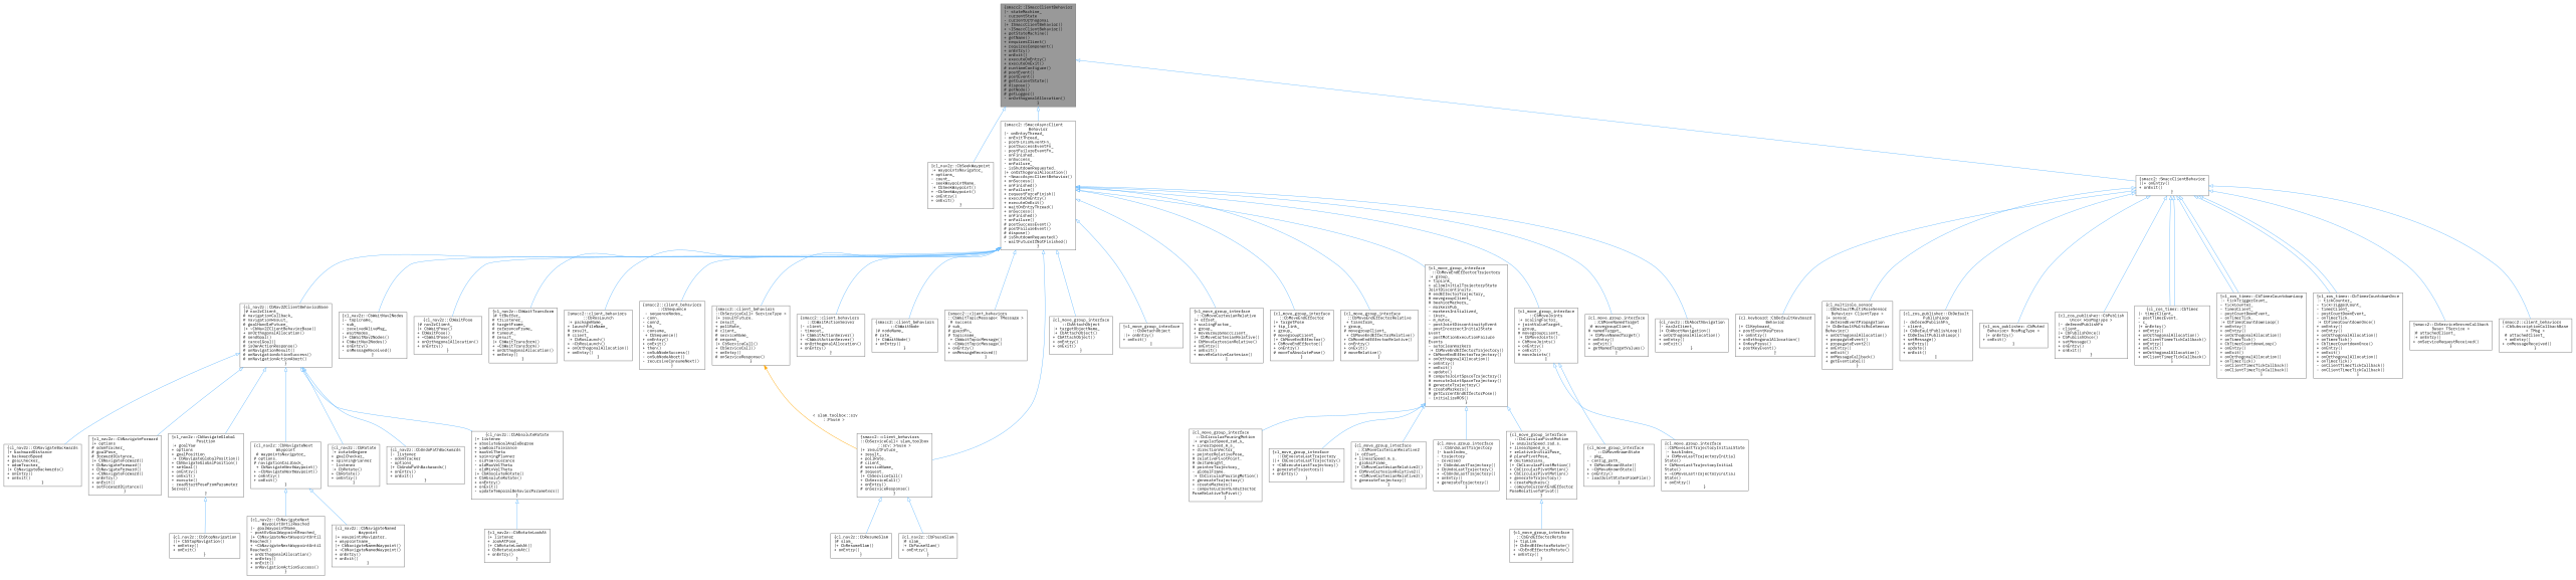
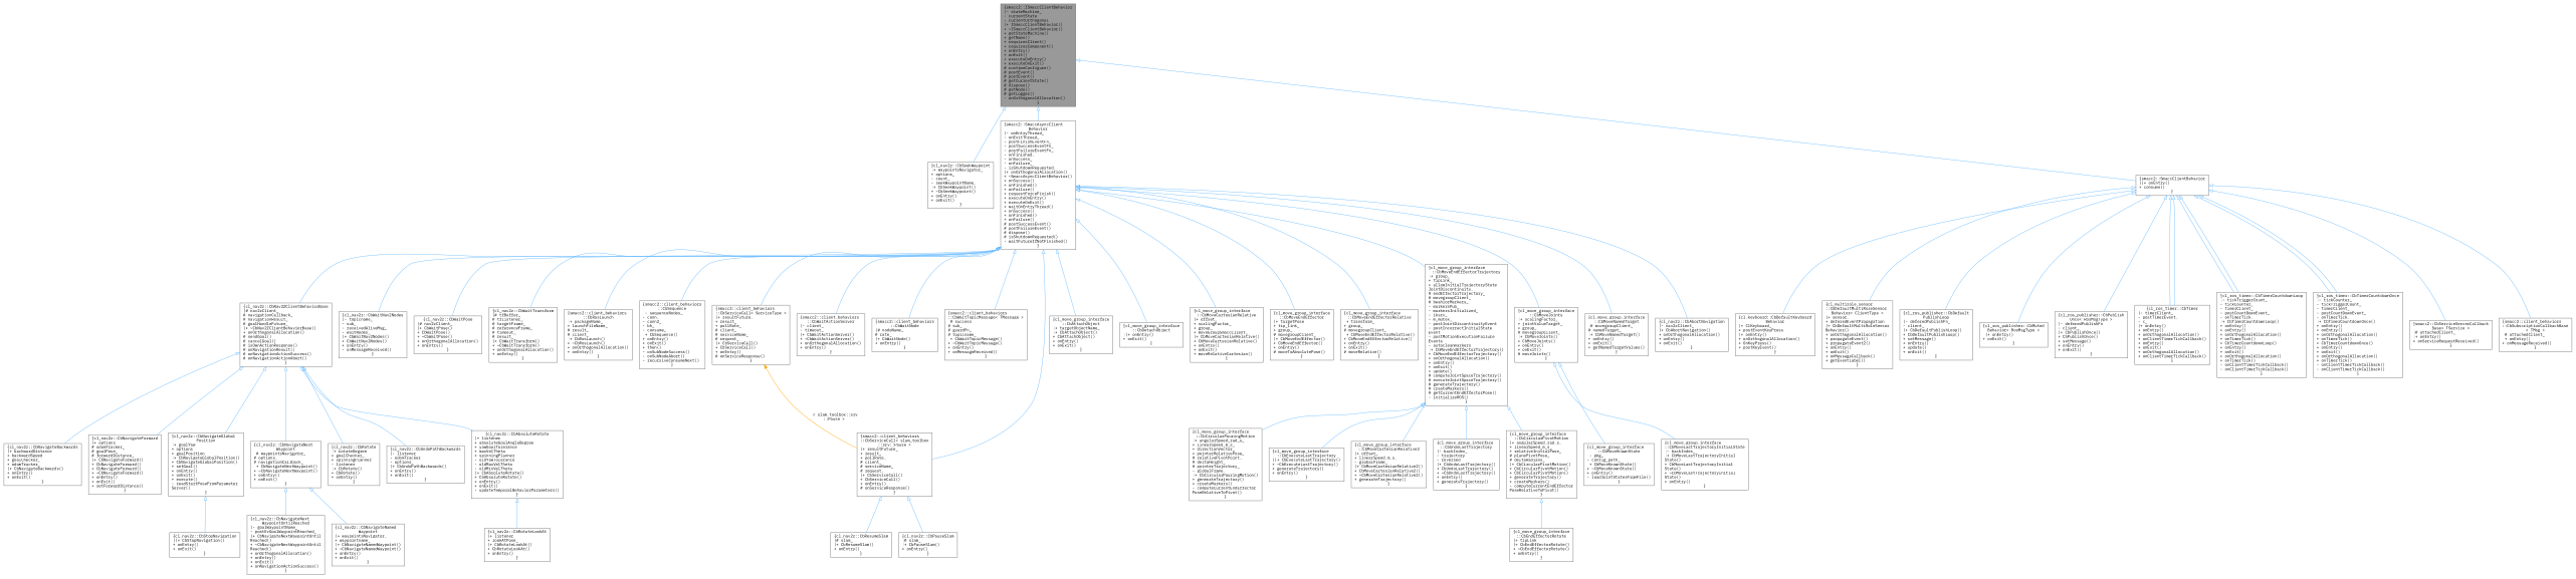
  digraph {
    fontname="IBM Plex Mono"
    node [color=gray40 fillcolor=white fontname="IBM Plex Mono" fontsize=10 shape=box style=filled]
    edge [arrowtail=onormal color=steelblue1 dir=back fontname="IBM Plex Mono" fontsize=10 labelfontname=Helvetica labelfontsize=10 style=solid]
    n1 [fillcolor=grey60 fontcolor=black height=0.2 label="{smacc2::ISmaccClientBehavior\n|- stateMachine_\l- currentState\l- currentOrthogonal\l|+ ISmaccClientBehavior()\l+ ~ISmaccClientBehavior()\l+ getStateMachine()\l+ getName()\l+ requiresClient()\l+ requiresComponent()\l+ onEntry()\l+ onExit()\l+ executeOnEntry()\l+ executeOnExit()\l# runtimeConfigure()\l# postEvent()\l# postEvent()\l# getCurrentState()\l# dispose()\l# getNode()\l# getLogger()\l- onOrthogonalAllocation()\l}" width=0.4]
    n2 [height=0.2 label="{cl_nav2z::CbSeekWaypoint\n|+ waypointsNavigator_\l+ options_\l- count_\l- seekWaypointName_\l|+ CbSeekWaypoint()\l+ ~CbSeekWaypoint()\l+ onEntry()\l+ onExit()\l}" width=0.4]
    n3 [height=0.2 label="{smacc2::SmaccAsyncClient\lBehavior\n|- onEntryThread_\l- onExitThread_\l- postFinishEventFn_\l- postSuccessEventFn_\l- postFailureEventFn_\l- onFinished_\l- onSuccess_\l- onFailure_\l- isShutdownRequested_\l|+ onOrthogonalAllocation()\l+ ~SmaccAsyncClientBehavior()\l+ onSuccess()\l+ onFinished()\l+ onFailure()\l+ requestForceFinish()\l+ executeOnEntry()\l+ executeOnExit()\l+ waitOnEntryThread()\l+ onSuccess()\l+ onFinished()\l+ onFailure()\l# postSuccessEvent()\l# postFailureEvent()\l# dispose()\l# isShutdownRequested()\l- waitFutureIfNotFinished()\l}" width=0.4]
-   n4 [height=0.2 label="{smacc2::SmaccClientBehavior\n||+ onEntry()\l+ onExit()\l}" width=0.4]
+   n4 [height=0.2 label="{smacc2::SmaccClientBehavior\n||+ onEntry()\l+ consume()\l}" width=0.4]
    n5 [height=0.2 label="{smacc2::client_behaviors\l::CbServiceCall\< slam_toolbox\l::srv::Pause \>\n|+ resultFuture_\l+ result_\l+ pollRate_\l# client_\l# serviceName_\l# request_\l|+ CbServiceCall()\l+ CbServiceCall()\l+ onEntry()\l# onServiceResponse()\l}" width=0.4]
    n6 [height=0.2 label="{cl_move_group_interface\l::CbAttachObject\n|+ targetObjectName_\l|+ CbAttachObject()\l+ CbAttachObject()\l+ onEntry()\l+ onExit()\l}" width=0.4]
    n7 [height=0.2 label="{cl_move_group_interface\l::CbDetachObject\n||+ onEntry()\l+ onExit()\l}" width=0.4]
    n8 [height=0.2 label="{cl_move_group_interface\l::CbMoveCartesianRelative\n|+ offset_\l+ scalingFactor_\l+ group_\l+ moveGroupSmaccClient_\l|+ CbMoveCartesianRelative()\l+ CbMoveCartesianRelative()\l+ onEntry()\l+ onExit()\l+ moveRelativeCartesian()\l}" width=0.4]
    n9 [height=0.2 label="{cl_move_group_interface\l::CbMoveEndEffector\n|+ targetPose\l+ tip_link_\l+ group_\l# movegroupClient_\l|+ CbMoveEndEffector()\l+ CbMoveEndEffector()\l+ onEntry()\l# moveToAbsolutePose()\l}" width=0.4]
    n10 [height=0.2 label="{cl_move_group_interface\l::CbMoveEndEffectorRelative\n|+ transform_\l+ group_\l# movegroupClient_\l|+ CbMoveEndEffectorRelative()\l+ CbMoveEndEffectorRelative()\l+ onEntry()\l+ onExit()\l# moveRelative()\l}" width=0.4]
    n11 [height=0.2 label="{cl_move_group_interface\l::CbMoveEndEffectorTrajectory\n|+ group_\l+ tipLink_\l+ allowInitialTrajectoryState\lJointDiscontinuity_\l# endEffectorTrajectory_\l# movegroupClient_\l# beahiorMarkers_\l- markersPub_\l- markersInitialized_\l- iksrv_\l- m_mutex_\l- postJointDiscontinuityEvent\l- postIncorrectInitialState\lEvent\l- postMotionExecutionFailure\lEvents\l- autocleanmarkers\l|+ CbMoveEndEffectorTrajectory()\l+ CbMoveEndEffectorTrajectory()\l+ onOrthogonalAllocation()\l+ onEntry()\l+ onExit()\l+ update()\l# computeJointSpaceTrajectory()\l# executeJointSpaceTrajectory()\l# generateTrajectory()\l# createMarkers()\l# getCurrentEndEffectorPose()\l- initializeROS()\l}" width=0.4]
    n12 [height=0.2 label="{cl_move_group_interface\l::CbMoveJoints\n|+ scalingFactor_\l+ jointValueTarget_\l+ group_\l# movegroupClient_\l|+ CbMoveJoints()\l+ CbMoveJoints()\l+ onEntry()\l+ onExit()\l# moveJoints()\l}" width=0.4]
    n13 [height=0.2 label="{cl_move_group_interface\l::CbMoveNamedTarget\n|# movegroupClient_\l# namedTarget_\l|+ CbMoveNamedTarget()\l+ onEntry()\l+ onExit()\l+ getNamedTargetValues()\l}" width=0.4]
    n14 [height=0.2 label="{cl_nav2z::CbAbortNavigation\n|- nav2zClient_\l|+ CbAbortNavigation()\l+ onOrthogonalAllocation()\l+ onEntry()\l+ onExit()\l}" width=0.4]
    n15 [height=0.2 label="{cl_nav2z::CbNav2ZClientBehaviorBase\n|# nav2zClient_\l# navigationCallback_\l# navigationResult_\l# goalHandleFuture_\l|+ ~CbNav2ZClientBehaviorBase()\l+ onOrthogonalAllocation()\l# sendGoal()\l# cancelGoal()\l# isOwnActionResponse()\l# onNavigationResult()\l# onNavigationActionSuccess()\l# onNavigationActionAbort()\l}" width=0.4]
    n16 [height=0.2 label="{cl_nav2z::CbWaitNav2Nodes\n|- topicname_\l- sub_\l- receivedAliveMsg_\l- waitNodes_\l|+ CbWaitNav2Nodes()\l+ CbWaitNav2Nodes()\l+ onEntry()\l- onMessageReceived()\l}" width=0.4]
    n17 [height=0.2 label="{cl_nav2z::CbWaitPose\n|# nav2zClient_\l|+ CbWaitPose()\l+ CbWaitPose()\l+ ~CbWaitPose()\l+ onOrthogonalAllocation()\l+ onEntry()\l}" width=0.4]
    n18 [height=0.2 label="{cl_nav2z::CbWaitTransform\n|# tfBuffer_\l# tfListener_\l# targetFrame_\l# referenceFrame_\l# timeout_\l# result_\l|+ CbWaitTransform()\l+ ~CbWaitTransform()\l+ onOrthogonalAllocation()\l+ onEntry()\l}" width=0.4]
    n19 [height=0.2 label="{smacc2::client_behaviors\l::CbRosLaunch\n|+ packageName_\l+ launchFileName_\l# result_\l# client_\l|+ CbRosLaunch()\l+ ~CbRosLaunch()\l+ onOrthogonalAllocation()\l+ onEntry()\l}" width=0.4]
    n20 [height=0.2 label="{smacc2::client_behaviors\l::CbSequence\n|- sequenceNodes_\l- conn_\l- conn2_\l- bh_\l- consume_\l|+ CbSequence()\l+ onEntry()\l+ onExit()\l+ then()\l- onSubNodeSuccess()\l- onSubNodeAbort()\l- recursiveConsumeNext()\l}" width=0.4]
    n21 [height=0.2 label="{smacc2::client_behaviors\l::CbServiceCall\< ServiceType \>\n|+ resultFuture_\l+ result_\l+ pollRate_\l# client_\l# serviceName_\l# request_\l|+ CbServiceCall()\l+ CbServiceCall()\l+ onEntry()\l# onServiceResponse()\l}" width=0.4]
    n22 [height=0.2 label="{smacc2::client_behaviors\l::CbWaitActionServer\n|- client_\l- timeout_\l|+ CbWaitActionServer()\l+ ~CbWaitActionServer()\l+ onOrthogonalAllocation()\l+ onEntry()\l}" width=0.4]
    n23 [height=0.2 label="{smacc2::client_behaviors\l::CbWaitNode\n|# nodeName_\l# rate_\l|+ CbWaitNode()\l+ onEntry()\l}" width=0.4]
    n24 [height=0.2 label="{smacc2::client_behaviors\l::CbWaitTopicMessage\< TMessage \>\n|# success\l# sub_\l# guardFn_\l# topicname_\l|+ CbWaitTopicMessage()\l+ ~CbWaitTopicMessage()\l+ onEntry()\l+ onMessageReceived()\l}" width=0.4]
    n25 [height=0.2 label="{cl_nav2z::CbPauseSlam\n|# slam_\l|+ CbPauseSlam()\l+ onEntry()\l}" width=0.4]
    n26 [height=0.2 label="{cl_nav2z::CbResumeSlam\n|# slam_\l|+ CbResumeSlam()\l+ onEntry()\l}" width=0.4]
    n27 [height=0.2 label="{cl_move_group_interface\l::CbCircularPivotMotion\n|+ angularSpeed_rad_s_\l+ linearSpeed_m_s_\l+ relativeInitialPose_\l# planePivotPose_\l# deltaRadians_\l|+ CbCircularPivotMotion()\l+ CbCircularPivotMotion()\l+ CbCircularPivotMotion()\l+ generateTrajectory()\l+ createMarkers()\l- computeCurrentEndEffector\lPoseRelativeToPivot()\l}" width=0.4]
    n28 [height=0.2 label="{cl_move_group_interface\l::CbCircularPouringMotion\n|+ angularSpeed_rad_s_\l+ linearSpeed_m_s_\l+ directionVector_\l+ pointerRelativePose_\l# relativePivotPoint_\l# deltaHeight_\l# pointerTrajectory_\l- globalFrame_\l|+ CbCircularPouringMotion()\l+ generateTrajectory()\l+ createMarkers()\l- computeCurrentEndEffector\lPoseRelativeToPivot()\l}" width=0.4]
    n29 [height=0.2 label="{cl_move_group_interface\l::CbExecuteLastTrajectory\n||+ CbExecuteLastTrajectory()\l+ ~CbExecuteLastTrajectory()\l+ generateTrajectory()\l+ onEntry()\l}" width=0.4]
    n30 [height=0.2 label="{cl_move_group_interface\l::CbMoveCartesianRelative2\n|+ offset_\l+ linearSpeed_m_s_\l- globalFrame_\l|+ CbMoveCartesianRelative2()\l+ CbMoveCartesianRelative2()\l+ ~CbMoveCartesianRelative2()\l+ generateTrajectory()\l}" width=0.4]
    n31 [height=0.2 label="{cl_move_group_interface\l::CbUndoLastTrajectory\n|- backIndex_\l- trajectory\l- reversed\l|+ CbUndoLastTrajectory()\l+ CbUndoLastTrajectory()\l+ ~CbUndoLastTrajectory()\l+ onEntry()\l+ generateTrajectory()\l}" width=0.4]
    n32 [height=0.2 label="{cl_move_group_interface\l::CbEndEffectorRotate\n|+ tipLink\l|+ CbEndEffectorRotate()\l+ ~CbEndEffectorRotate()\l+ onEntry()\l}" width=0.4]
    n33 [height=0.2 label="{cl_move_group_interface\l::CbMoveKnownState\n|- pkg_\l- config_path_\l|+ CbMoveKnownState()\l+ ~CbMoveKnownState()\l+ onEntry()\l- loadJointStatesFromFile()\l}" width=0.4]
    n34 [height=0.2 label="{cl_move_group_interface\l::CbMoveLastTrajectoryInitialState\n|- backIndex_\l|+ CbMoveLastTrajectoryInitial\lState()\l+ CbMoveLastTrajectoryInitial\lState()\l+ ~CbMoveLastTrajectoryInitial\lState()\l+ onEntry()\l}" width=0.4]
    n35 [height=0.2 label="{cl_nav2z::CbAbsoluteRotate\n|+ listener\l+ absoluteGoalAngleDegree\l+ yawGoalTolerance\l+ maxVelTheta\l+ spinningPlanner\l- oldYawTolerance\l- oldMaxVelTheta\l- oldMinVelTheta\l|+ CbAbsoluteRotate()\l+ CbAbsoluteRotate()\l+ onEntry()\l+ onExit()\l- updateTemporalBehaviorParameters()\l}" width=0.4]
    n36 [height=0.2 label="{cl_nav2z::CbNavigateBackwards\n|+ backwardDistance\l+ backwardSpeed\l+ goalChecker_\l+ odomTracker_\l|+ CbNavigateBackwards()\l+ onEntry()\l+ onExit()\l}" width=0.4]
    n37 [height=0.2 label="{cl_nav2z::CbNavigateForward\n|+ options\l# odomTracker_\l# goalPose_\l# forwardDistance_\l|+ CbNavigateForward()\l+ CbNavigateForward()\l+ CbNavigateForward()\l+ ~CbNavigateForward()\l+ onEntry()\l+ onExit()\l+ setForwardDistance()\l}" width=0.4]
    n38 [height=0.2 label="{cl_nav2z::CbNavigateGlobal\lPosition\n|+ goalYaw\l+ options\l+ goalPosition\l|+ CbNavigateGlobalPosition()\l+ CbNavigateGlobalPosition()\l+ setGoal()\l+ onEntry()\l+ onExit()\l+ execute()\l- readStartPoseFromParameter\lServer()\l}" width=0.4]
    n39 [height=0.2 label="{cl_nav2z::CbNavigateNext\lWaypoint\n|# waypointsNavigator_\l# options_\l# navigationCallback_\l|+ CbNavigateNextWaypoint()\l+ ~CbNavigateNextWaypoint()\l+ onEntry()\l+ onExit()\l}" width=0.4]
    n40 [height=0.2 label="{cl_nav2z::CbRotate\n|+ rotateDegree\l+ goalChecker_\l+ spinningPlanner\l- listener\l|+ CbRotate()\l+ CbRotate()\l+ onEntry()\l}" width=0.4]
    n41 [height=0.2 label="{cl_nav2z::CbUndoPathBackwards\n|- listener\l- odomTracker\l- options_\l|+ CbUndoPathBackwards()\l+ onEntry()\l+ onExit()\l}" width=0.4]
    n42 [height=0.2 label="{cl_nav2z::CbRotateLookAt\n|+ listener\l+ lookAtPose_\l|+ CbRotateLookAt()\l+ CbRotateLookAt()\l+ onEntry()\l}" width=0.4]
    n43 [height=0.2 label="{cl_nav2z::CbStopNavigation\n||+ CbStopNavigation()\l+ onEntry()\l+ onExit()\l}" width=0.4]
    n44 [height=0.2 label="{cl_nav2z::CbNavigateNamed\lWaypoint\n|+ waypointsNavigator_\l+ waypointname_\l|+ CbNavigateNamedWaypoint()\l+ ~CbNavigateNamedWaypoint()\l+ onEntry()\l+ onExit()\l}" width=0.4]
    n45 [height=0.2 label="{cl_nav2z::CbNavigateNext\lWaypointUntilReached\n|- goalWaypointName_\l- postEvGoalWaypointReached_\l|+ CbNavigateNextWaypointUntil\lReached()\l+ ~CbNavigateNextWaypointUntil\lReached()\l+ onOrthogonalAllocation()\l+ onEntry()\l+ onExit()\l+ onNavigationActionSuccess()\l}" width=0.4]
    n46 [height=0.2 label="{cl_keyboard::CbDefaultKeyboard\lBehavior\n|+ ClKeyboard_\l+ postEventKeyPress\l|+ onEntry()\l+ onOrthogonalAllocation()\l+ OnKeyPress()\l+ postKeyEvent()\l}" width=0.4]
    n47 [height=0.2 label="{cl_multirole_sensor\l::CbDefaultMultiRoleSensor\lBehavior\< ClientType \>\n|+ sensor_\l+ deferedEventPropagation\l|+ CbDefaultMultiRoleSensor\lBehavior()\l+ onOrthogonalAllocation()\l+ propagateEvent()\l+ propagateEvent2()\l+ onEntry()\l+ onExit()\l+ onMessageCallback()\l+ getEventLabel()\l}" width=0.4]
    n48 [height=0.2 label="{cl_ros_publisher::CbDefault\lPublishLoop\n|- deferedPublishFn_\l- client_\l|+ CbDefaultPublishLoop()\l+ CbDefaultPublishLoop()\l+ setMessage()\l+ onEntry()\l+ update()\l+ onExit()\l}" width=0.4]
    n49 [height=0.2 label="{cl_ros_publisher::CbMuted\lBehavior\< RosMsgType \>\n||+ onEntry()\l+ onExit()\l}" width=0.4]
    n50 [height=0.2 label="{cl_ros_publisher::CbPublish\lOnce\< RosMsgType \>\n|- deferedPublishFn\l- client_\l|+ CbPublishOnce()\l+ CbPublishOnce()\l+ setMessage()\l+ onEntry()\l+ onExit()\l}" width=0.4]
    n51 [height=0.2 label="{cl_ros_timer::CbTimer\n|- timerClient_\l- postTimerEvent_\l- c_\l|+ onEntry()\l+ onEntry()\l+ onOrthogonalAllocation()\l+ onClientTimerTickCallback()\l+ onEntry()\l+ onExit()\l+ onOrthogonalAllocation()\l+ onClientTimerTickCallback()\l}" width=0.4]
    n52 [height=0.2 label="{cl_ros_timer::CbTimerCountdownLoop\n|- tickTriggerCount_\l- tickCounter_\l- timerClient_\l- postCountDownEvent_\l- onTimerTick_\l|+ CbTimerCountdownLoop()\l+ onEntry()\l+ onEntry()\l+ onOrthogonalAllocation()\l+ onTimerTick()\l+ CbTimerCountdownLoop()\l+ onEntry()\l+ onExit()\l+ onOrthogonalAllocation()\l+ onTimerTick()\l- onClientTimerTickCallback()\l- onClientTimerTickCallback()\l}" width=0.4]
    n53 [height=0.2 label="{cl_ros_timer::CbTimerCountdownOnce\n|- tickCounter_\l- tickTriggerCount_\l- timerClient_\l- postCountDownEvent_\l- onTimerTick_\l|+ CbTimerCountdownOnce()\l+ onEntry()\l+ onEntry()\l+ onOrthogonalAllocation()\l+ onTimerTick()\l+ CbTimerCountdownOnce()\l+ onEntry()\l+ onExit()\l+ onOrthogonalAllocation()\l+ onTimerTick()\l- onClientTimerTickCallback()\l- onClientTimerTickCallback()\l}" width=0.4]
    n54 [height=0.2 label="{smacc2::CbServiceServerCallback\lBase\< TService \>\n|# attachedClient_\l|+ onEntry()\l+ onServiceRequestReceived()\l}" width=0.4]
    n55 [height=0.2 label="{smacc2::client_behaviors\l::CbSubscriptionCallbackBase\l\< TMsg \>\n|# attachedClient_\l|+ onEntry()\l+ onMessageReceived()\l}" width=0.4]
    n1 -> n2
    n1 -> n3
    n1 -> n4
    n3 -> n5
    n3 -> n6
    n3 -> n7
    n3 -> n8
    n3 -> n9
    n3 -> n10
    n3 -> n11
    n3 -> n12
    n3 -> n13
    n3 -> n14
    n3 -> n15
    n3 -> n16
    n3 -> n17
    n3 -> n18
    n3 -> n19
    n3 -> n20
    n3 -> n21
    n3 -> n22
    n3 -> n23
    n3 -> n24
    n4 -> n46
    n4 -> n47
    n4 -> n48
    n4 -> n49
    n4 -> n50
    n4 -> n51
    n4 -> n51
    n4 -> n52
    n4 -> n52
    n4 -> n53
    n4 -> n53
    n4 -> n54
    n4 -> n55
    n5 -> n25
    n5 -> n26
    n11 -> n27
    n11 -> n28
    n11 -> n29
    n11 -> n30
    n11 -> n31
    n12 -> n33
    n12 -> n34
    n15 -> n35
    n15 -> n36
    n15 -> n37
    n15 -> n38
    n15 -> n39
    n15 -> n40
    n15 -> n41
    n21 -> n5 [color=orange label=" \< slam_toolbox::srv\l::Pause \>" arrowtail=""]
    n27 -> n32
    n35 -> n42
    n38 -> n43
    n39 -> n44
    n39 -> n45
  }
